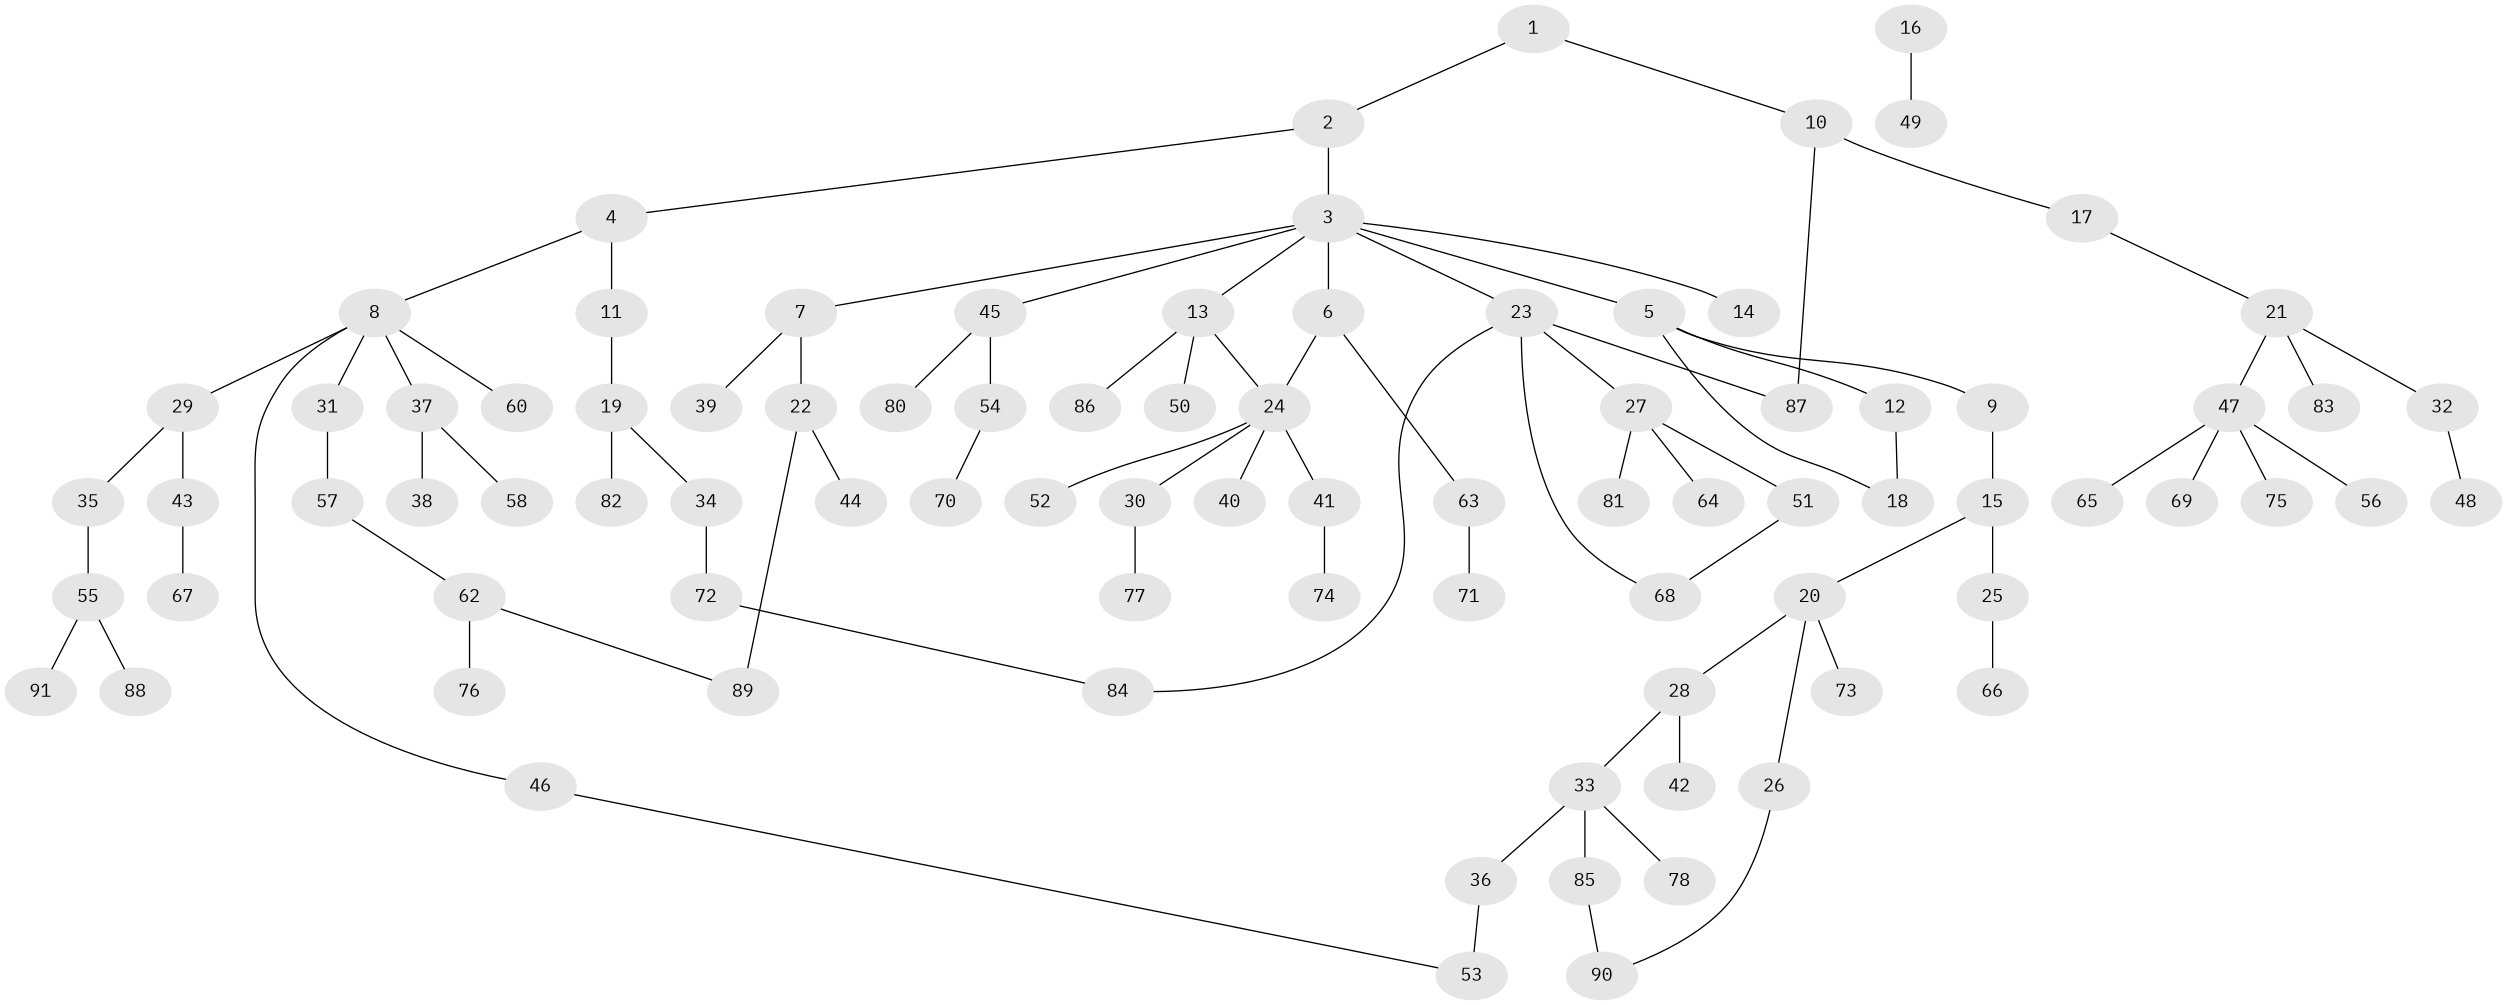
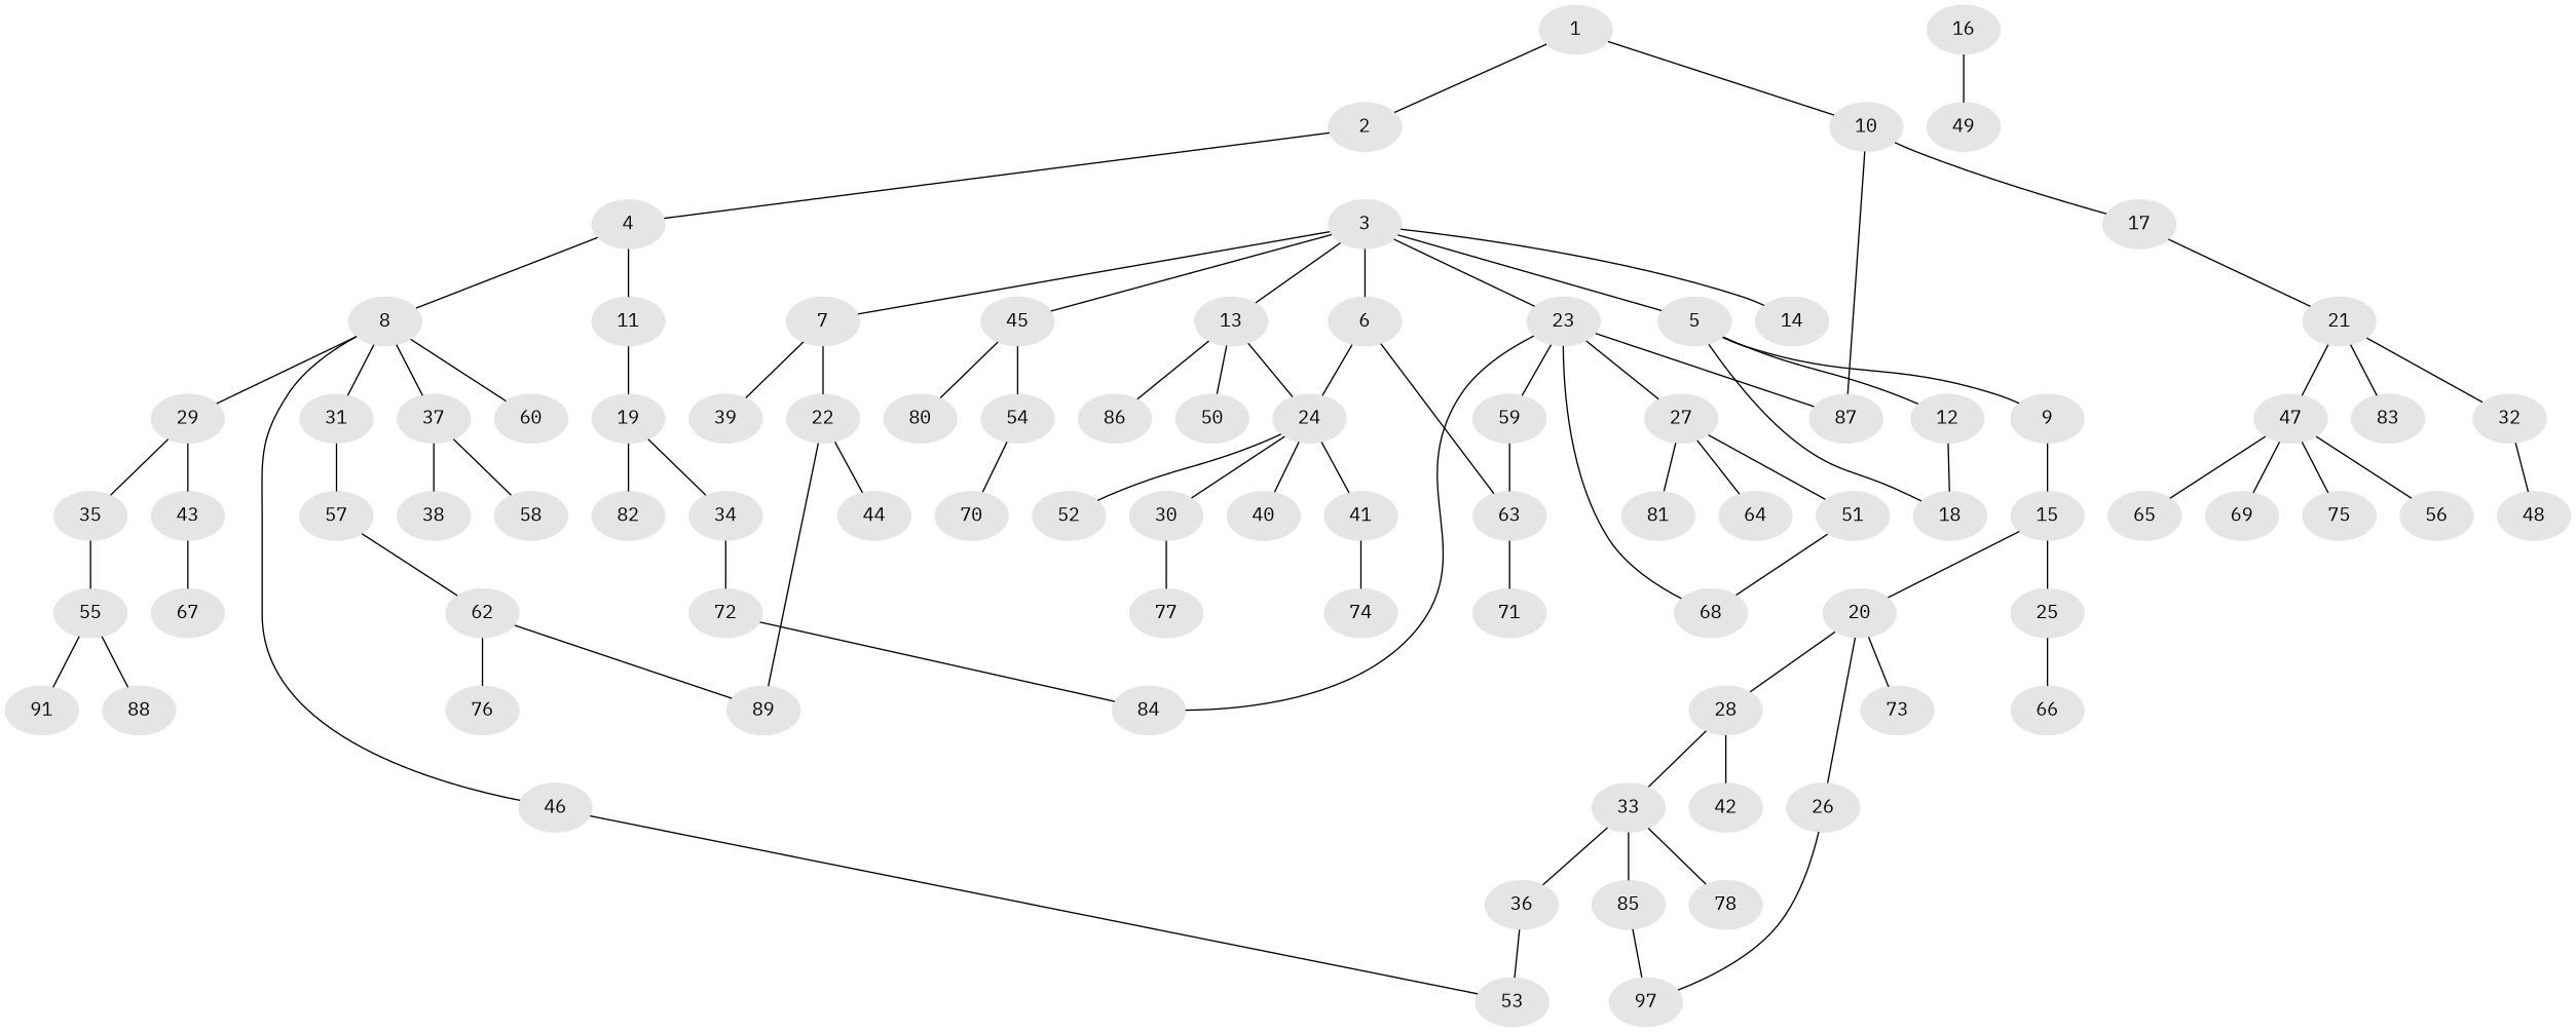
  graph {
    fontname="IBM Plex Mono"
    node [color=gray90 fontname="IBM Plex Mono" style=filled]
    edge [fontname="IBM Plex Mono"]
    1
    2
    10
    3
    4
    17
    87
    5
    6
    7
    13
    14
    23
    45
    8
    11
    9
    12
    18
    24
    63
    22
    39
    50
    86
    27
+   59
    68
    84
    54
    80
    29
    31
    37
    46
    60
    19
    15
    16
    49
    30
    40
    41
    52
    71
    44
    89
    35
    43
    57
    38
    58
    53
    20
    25
    21
    34
    82
    26
    28
    73
    66
    32
    47
    83
    72
-   90
+   90 [label=97]
    33
    42
    48
    56
    65
    69
    75
    51
    64
    81
    77
    74
    36
    78
    85
    55
    67
    n85 [label=91]
    88
    62
    70
    76
    1 -- 2
    1 -- 10
-   2 -- 3
    2 -- 4
    10 -- 17
    10 -- 87
    3 -- 5
    3 -- 6
    3 -- 7
    3 -- 13
    3 -- 14
    3 -- 23
    3 -- 45
    4 -- 8
    4 -- 11
    17 -- 21
    5 -- 9
    5 -- 12
    5 -- 18
    6 -- 24
    6 -- 63
    7 -- 22
    7 -- 39
    13 -- 24
    13 -- 50
    13 -- 86
    23 -- 87
    23 -- 27
+   23 -- 59
    23 -- 68
    23 -- 84
    45 -- 54
    45 -- 80
    8 -- 29
    8 -- 31
    8 -- 37
    8 -- 46
    8 -- 60
    11 -- 19
    9 -- 15
    12 -- 18
    24 -- 30
    24 -- 40
    24 -- 41
    24 -- 52
    63 -- 71
    22 -- 44
    22 -- 89
    27 -- 51
    27 -- 64
    27 -- 81
+   59 -- 63
    54 -- 70
    29 -- 35
    29 -- 43
    31 -- 57
    37 -- 38
    37 -- 58
    46 -- 53
    19 -- 34
    19 -- 82
    15 -- 20
    15 -- 25
    16 -- 49
    30 -- 77
    41 -- 74
    35 -- 55
    43 -- 67
    57 -- 62
    20 -- 26
    20 -- 28
    20 -- 73
    25 -- 66
    21 -- 32
    21 -- 47
    21 -- 83
    34 -- 72
    26 -- 90
    28 -- 33
    28 -- 42
    32 -- 48
    47 -- 56
    47 -- 65
    47 -- 69
    47 -- 75
    72 -- 84
    33 -- 36
    33 -- 78
    33 -- 85
    51 -- 68
    36 -- 53
    85 -- 90
    55 -- n85
    55 -- 88
    62 -- 89
    62 -- 76
  }
